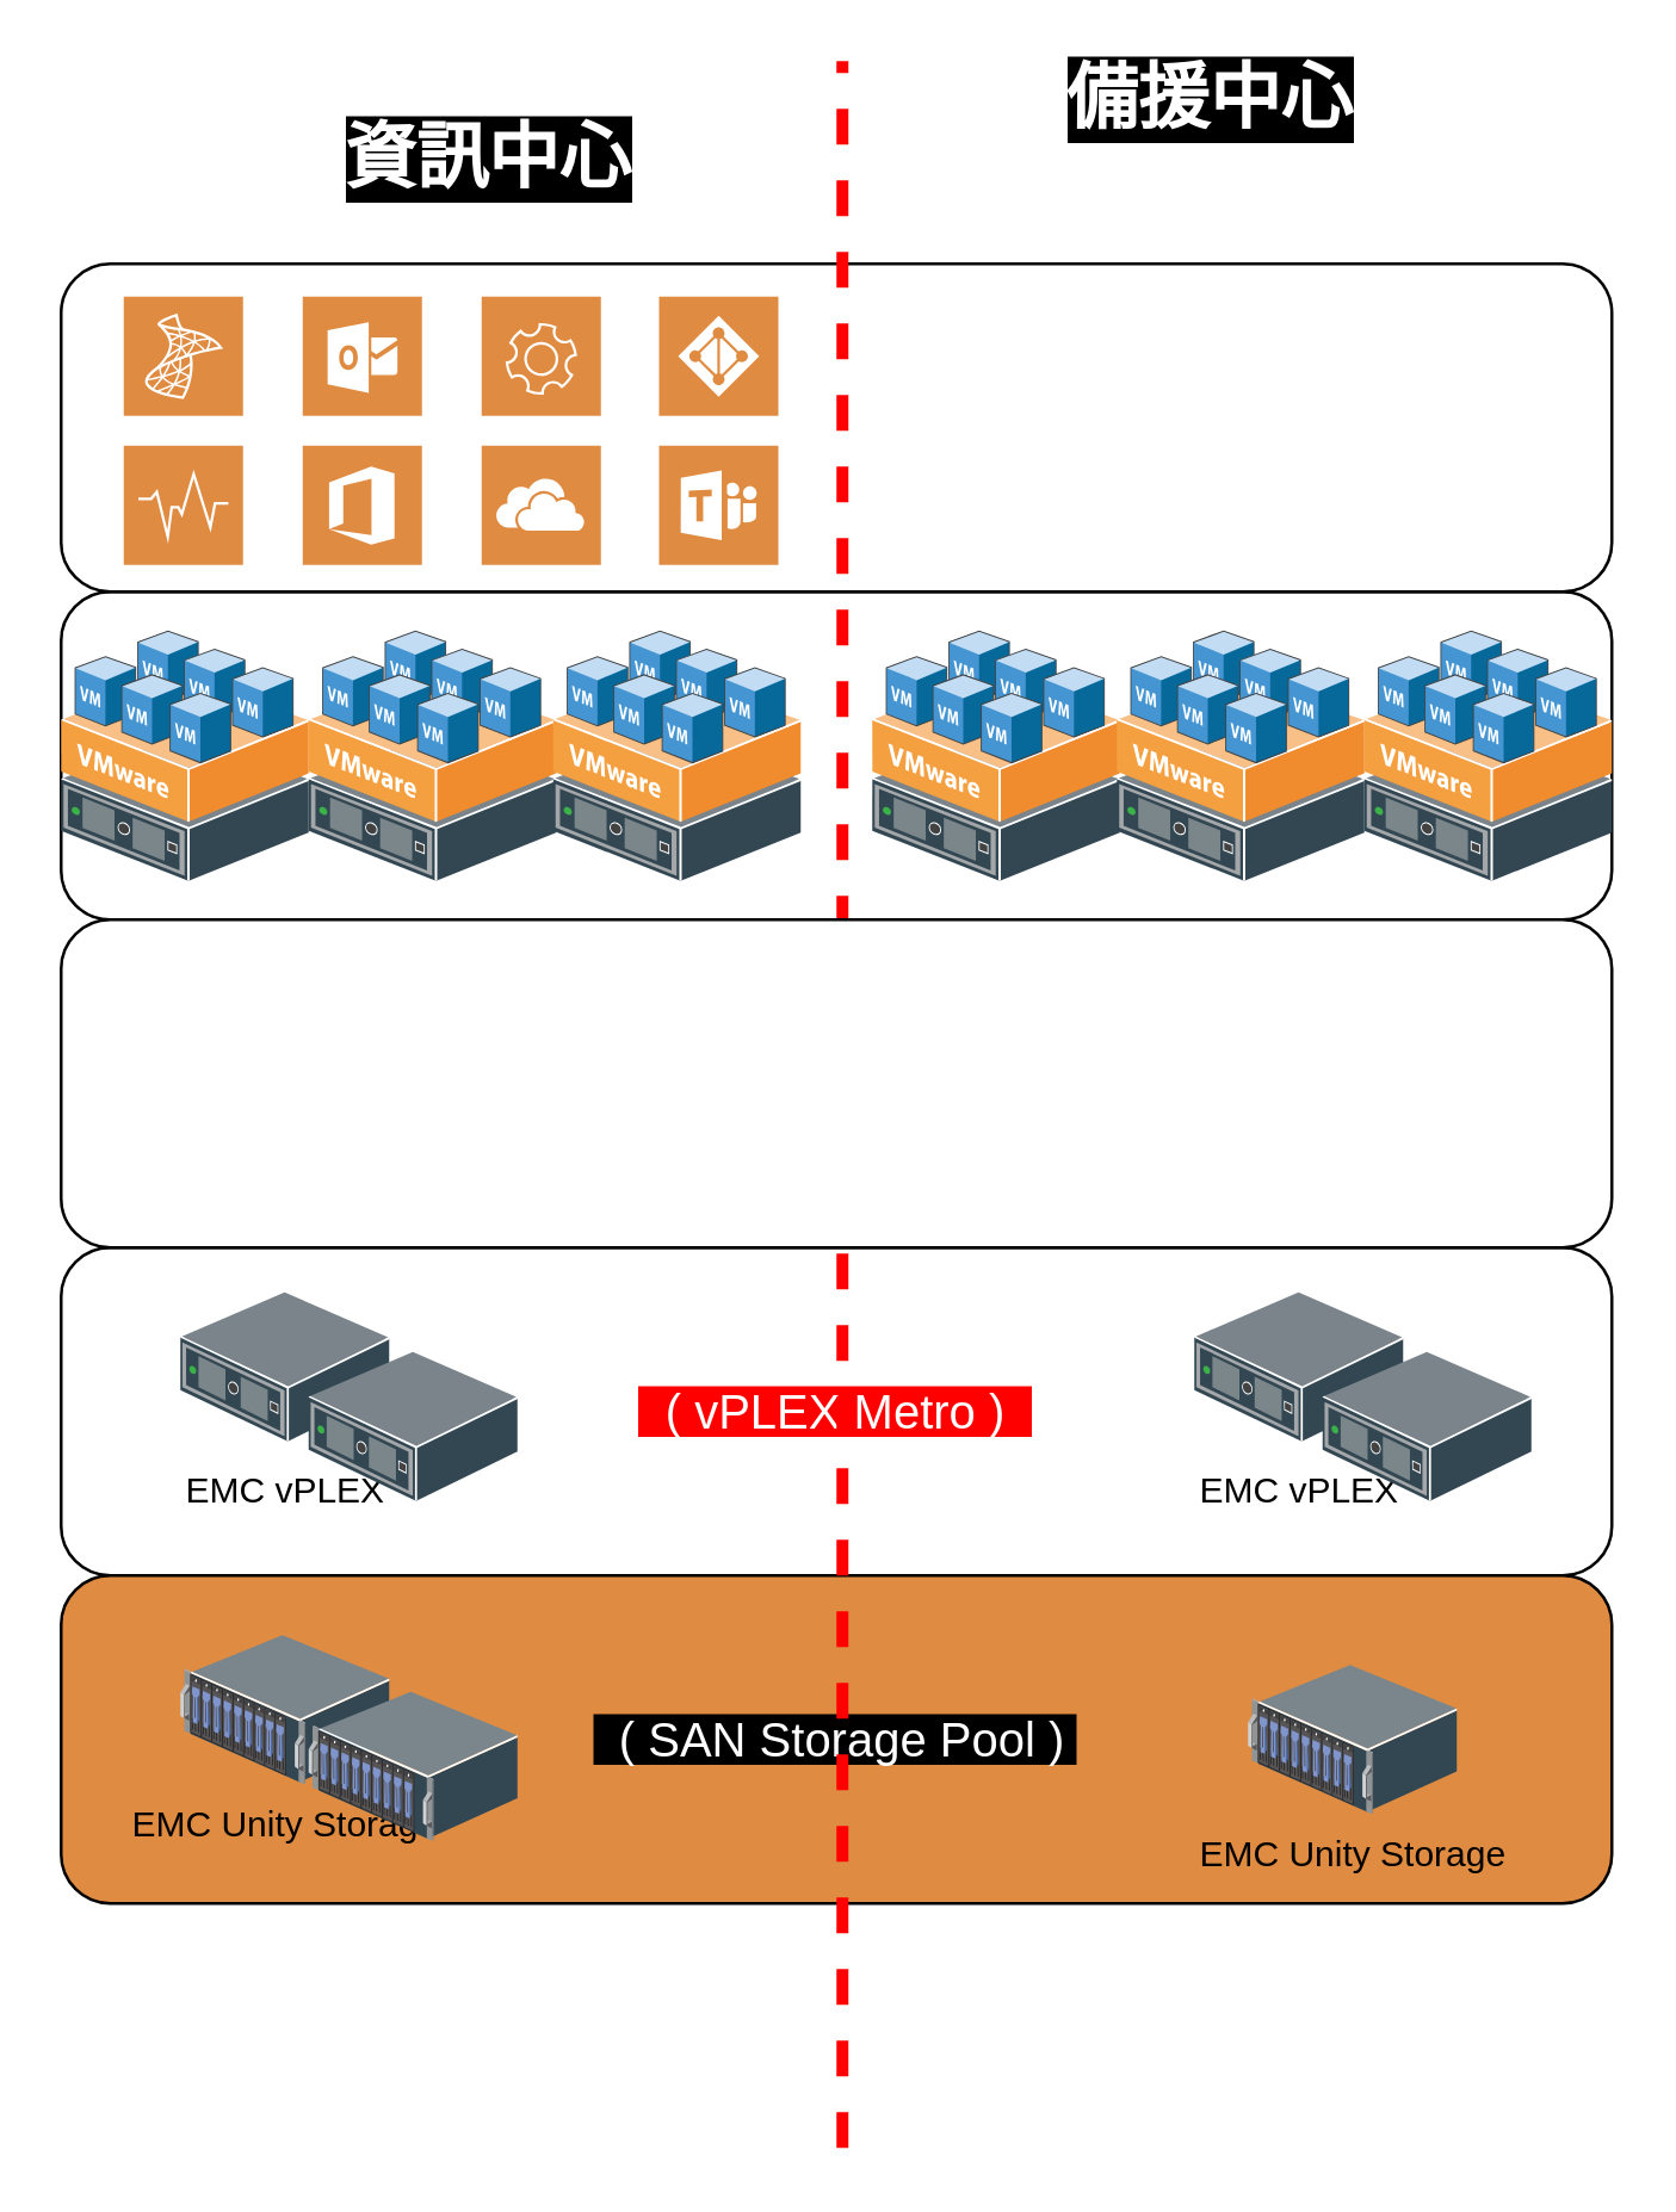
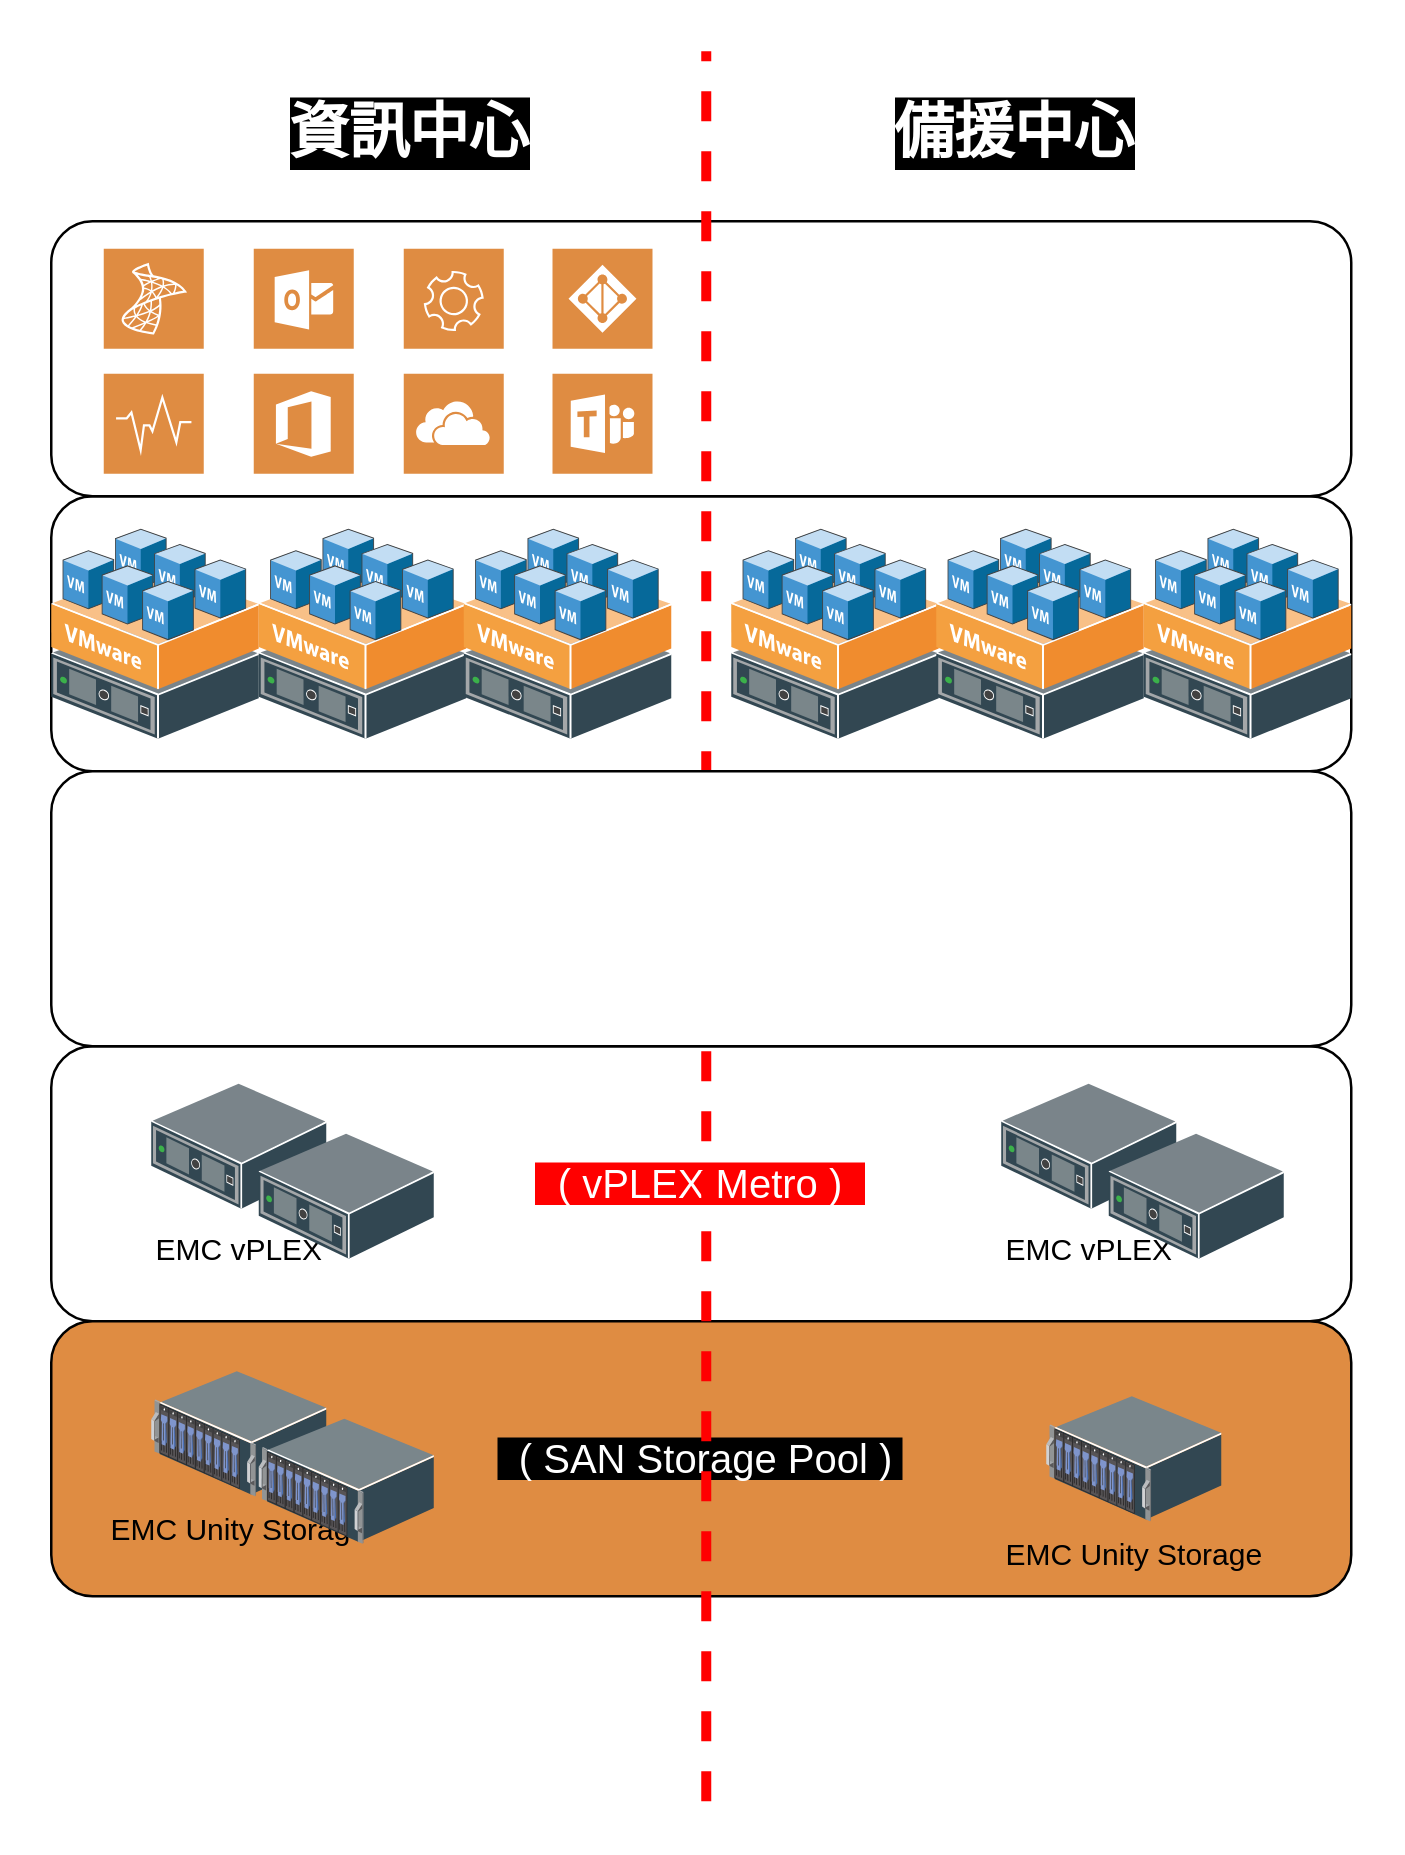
  <mxCell id="0" />
  <mxCell id="1" parent="0" />
  <mxCell id="2" value="&lt;font style=&quot;font-size: 16px&quot; color=&quot;#FFFFFF&quot;&gt;&lt;span style=&quot;background-color: rgb(255 , 0 , 0)&quot;&gt;&amp;nbsp; ( vPLEX Metro )&amp;nbsp;&amp;nbsp; &lt;br&gt;&lt;/span&gt;&lt;/font&gt;" style="rounded=1;whiteSpace=wrap;html=1;" parent="1" vertex="1"><mxGeometry x="20" y="418" width="520" height="110" as="geometry" /></mxCell>
  <mxCell id="3" value="&lt;font style=&quot;font-size: 12px&quot;&gt;EMC vPLEX&lt;/font&gt;" style="shadow=0;dashed=0;html=1;labelPosition=center;verticalLabelPosition=bottom;verticalAlign=top;align=center;outlineConnect=0;shape=mxgraph.veeam.3d.switch;fontSize=15;" parent="1" vertex="1"><mxGeometry x="60" y="433" width="70" height="50" as="geometry" /></mxCell>
  <mxCell id="4" value="&lt;font style=&quot;font-size: 16px&quot;&gt;&lt;span style=&quot;background-color: rgb(0 , 0 , 0)&quot;&gt;&lt;font style=&quot;font-size: 16px&quot; color=&quot;#FFFFFF&quot;&gt;&amp;nbsp; ( SAN Storage Pool )&amp;nbsp; &lt;/font&gt;&lt;/span&gt;&lt;/font&gt;" style="rounded=1;whiteSpace=wrap;html=1;fillColor=#df8c42;" parent="1" vertex="1"><mxGeometry x="20" y="528" width="520" height="110" as="geometry" /></mxCell>
  <mxCell id="5" value="EMC Unity Storage" style="sketch=0;shadow=0;dashed=0;html=1;labelPosition=center;verticalLabelPosition=bottom;verticalAlign=top;align=center;outlineConnect=0;shape=mxgraph.veeam.3d.physical_storage;" parent="1" vertex="1"><mxGeometry x="60" y="548" width="70" height="50" as="geometry" /></mxCell>
  <mxCell id="6" value="" style="sketch=0;shadow=0;dashed=0;html=1;labelPosition=center;verticalLabelPosition=bottom;verticalAlign=top;align=center;outlineConnect=0;shape=mxgraph.veeam.3d.physical_storage;" parent="1" vertex="1"><mxGeometry x="103" y="567" width="70" height="50" as="geometry" /></mxCell>
  <mxCell id="7" value="" style="shadow=0;dashed=0;html=1;labelPosition=center;verticalLabelPosition=bottom;verticalAlign=top;align=center;outlineConnect=0;shape=mxgraph.veeam.3d.switch;fontSize=15;" parent="1" vertex="1"><mxGeometry x="103" y="453" width="70" height="50" as="geometry" /></mxCell>
  <mxCell id="8" value="&lt;font style=&quot;font-size: 12px&quot;&gt;EMC vPLEX&lt;/font&gt;" style="shadow=0;dashed=0;html=1;labelPosition=center;verticalLabelPosition=bottom;verticalAlign=top;align=center;outlineConnect=0;shape=mxgraph.veeam.3d.switch;fontSize=15;" parent="1" vertex="1"><mxGeometry x="400" y="433" width="70" height="50" as="geometry" /></mxCell>
  <mxCell id="9" value="" style="shadow=0;dashed=0;html=1;labelPosition=center;verticalLabelPosition=bottom;verticalAlign=top;align=center;outlineConnect=0;shape=mxgraph.veeam.3d.switch;fontSize=15;" parent="1" vertex="1"><mxGeometry x="443" y="453" width="70" height="50" as="geometry" /></mxCell>
  <mxCell id="10" value="" style="rounded=1;whiteSpace=wrap;html=1;" parent="1" vertex="1"><mxGeometry x="20" y="198" width="520" height="110" as="geometry" /></mxCell>
  <mxCell id="11" value="" style="sketch=0;shadow=0;dashed=0;html=1;labelPosition=center;verticalLabelPosition=bottom;verticalAlign=top;align=center;outlineConnect=0;shape=mxgraph.veeam.3d.vmware_host;labelBackgroundColor=#000000;fontSize=16;fontColor=#FFFFFF;" parent="1" vertex="1"><mxGeometry x="20" y="211" width="83" height="84" as="geometry" /></mxCell>
  <mxCell id="12" value="" style="sketch=0;shadow=0;dashed=0;html=1;labelPosition=center;verticalLabelPosition=bottom;verticalAlign=top;align=center;outlineConnect=0;shape=mxgraph.veeam.3d.vmware_host;labelBackgroundColor=#000000;fontSize=16;fontColor=#FFFFFF;" parent="1" vertex="1"><mxGeometry x="103" y="211" width="83" height="84" as="geometry" /></mxCell>
  <mxCell id="13" value="" style="sketch=0;shadow=0;dashed=0;html=1;labelPosition=center;verticalLabelPosition=bottom;verticalAlign=top;align=center;outlineConnect=0;shape=mxgraph.veeam.3d.vmware_host;labelBackgroundColor=#000000;fontSize=16;fontColor=#FFFFFF;" parent="1" vertex="1"><mxGeometry x="185" y="211" width="83" height="84" as="geometry" /></mxCell>
  <mxCell id="14" value="" style="sketch=0;shadow=0;dashed=0;html=1;labelPosition=center;verticalLabelPosition=bottom;verticalAlign=top;align=center;outlineConnect=0;shape=mxgraph.veeam.3d.vmware_host;labelBackgroundColor=#000000;fontSize=16;fontColor=#FFFFFF;" parent="1" vertex="1"><mxGeometry x="292" y="211" width="83" height="84" as="geometry" /></mxCell>
  <mxCell id="15" value="" style="sketch=0;shadow=0;dashed=0;html=1;labelPosition=center;verticalLabelPosition=bottom;verticalAlign=top;align=center;outlineConnect=0;shape=mxgraph.veeam.3d.vmware_host;labelBackgroundColor=#000000;fontSize=16;fontColor=#FFFFFF;" parent="1" vertex="1"><mxGeometry x="374" y="211" width="83" height="84" as="geometry" /></mxCell>
  <mxCell id="16" value="" style="rounded=1;whiteSpace=wrap;html=1;" parent="1" vertex="1"><mxGeometry x="20" y="88" width="520" height="110" as="geometry" /></mxCell>
  <mxCell id="17" value="" style="sketch=0;pointerEvents=1;shadow=0;dashed=0;html=1;strokeColor=none;fillColor=#DF8C42;labelPosition=center;verticalLabelPosition=bottom;verticalAlign=top;align=center;outlineConnect=0;shape=mxgraph.veeam2.microsoft_sql;labelBackgroundColor=#000000;fontSize=16;fontColor=#FFFFFF;flipV=0;" parent="1" vertex="1"><mxGeometry x="41" y="99" width="40" height="40" as="geometry" /></mxCell>
  <mxCell id="18" value="" style="sketch=0;pointerEvents=1;shadow=0;dashed=0;html=1;strokeColor=none;fillColor=#DF8C42;labelPosition=center;verticalLabelPosition=bottom;verticalAlign=top;align=center;outlineConnect=0;shape=mxgraph.veeam2.microsoft_outlook;labelBackgroundColor=#000000;fontSize=16;fontColor=#FFFFFF;flipV=0;" parent="1" vertex="1"><mxGeometry x="101" y="99" width="40" height="40" as="geometry" /></mxCell>
  <mxCell id="19" value="" style="sketch=0;pointerEvents=1;shadow=0;dashed=0;html=1;strokeColor=none;fillColor=#DF8C42;labelPosition=center;verticalLabelPosition=bottom;verticalAlign=top;align=center;outlineConnect=0;shape=mxgraph.veeam2.application;labelBackgroundColor=#000000;fontSize=16;fontColor=#FFFFFF;flipV=0;" parent="1" vertex="1"><mxGeometry x="161" y="99" width="40" height="40" as="geometry" /></mxCell>
  <mxCell id="20" value="" style="sketch=0;pointerEvents=1;shadow=0;dashed=0;html=1;strokeColor=none;fillColor=#DF8C42;labelPosition=center;verticalLabelPosition=bottom;verticalAlign=top;align=center;outlineConnect=0;shape=mxgraph.veeam2.microsoft_active_directory;labelBackgroundColor=#000000;fontSize=16;fontColor=#FFFFFF;flipV=0;" parent="1" vertex="1"><mxGeometry x="220.5" y="99" width="40" height="40" as="geometry" /></mxCell>
  <mxCell id="21" value="" style="sketch=0;pointerEvents=1;shadow=0;dashed=0;html=1;strokeColor=none;fillColor=#DF8C42;labelPosition=center;verticalLabelPosition=bottom;verticalAlign=top;align=center;outlineConnect=0;shape=mxgraph.veeam2.microsoft_scom;labelBackgroundColor=#000000;fontSize=16;fontColor=#FFFFFF;flipV=0;" parent="1" vertex="1"><mxGeometry x="41" y="149" width="40" height="40" as="geometry" /></mxCell>
  <mxCell id="22" value="" style="sketch=0;pointerEvents=1;shadow=0;dashed=0;html=1;strokeColor=none;fillColor=#DF8C42;labelPosition=center;verticalLabelPosition=bottom;verticalAlign=top;align=center;outlineConnect=0;shape=mxgraph.veeam2.microsoft_office;labelBackgroundColor=#000000;fontSize=16;fontColor=#FFFFFF;flipV=0;" parent="1" vertex="1"><mxGeometry x="101" y="149" width="40" height="40" as="geometry" /></mxCell>
  <mxCell id="23" value="" style="sketch=0;pointerEvents=1;shadow=0;dashed=0;html=1;strokeColor=none;fillColor=#DF8C42;labelPosition=center;verticalLabelPosition=bottom;verticalAlign=top;align=center;outlineConnect=0;shape=mxgraph.veeam2.microsoft_onedrive;labelBackgroundColor=#000000;fontSize=16;fontColor=#FFFFFF;flipV=0;" parent="1" vertex="1"><mxGeometry x="161" y="149" width="40" height="40" as="geometry" /></mxCell>
  <mxCell id="24" value="" style="sketch=0;pointerEvents=1;shadow=0;dashed=0;html=1;strokeColor=none;fillColor=#DF8C42;labelPosition=center;verticalLabelPosition=bottom;verticalAlign=top;align=center;outlineConnect=0;shape=mxgraph.veeam2.microsoft_teams;labelBackgroundColor=#000000;fontSize=16;fontColor=#FFFFFF;flipV=0;" parent="1" vertex="1"><mxGeometry x="220.5" y="149" width="40" height="40" as="geometry" /></mxCell>
  <mxCell id="25" value="&lt;span style=&quot;background-color: rgb(0 , 0 , 0)&quot;&gt;&lt;font style=&quot;font-size: 24px&quot;&gt;&lt;b&gt;資訊中心&lt;br&gt;&lt;/b&gt;&lt;/font&gt;&lt;/span&gt;" style="text;html=1;resizable=0;autosize=1;align=center;verticalAlign=middle;points=[];fillColor=none;strokeColor=none;rounded=0;labelBackgroundColor=#000000;fontSize=16;fontColor=#FFFFFF;" parent="1" vertex="1"><mxGeometry x="108" y="38" width="110" height="30" as="geometry" /></mxCell>
- <mxCell id="26" value="&lt;span style=&quot;background-color: rgb(0 , 0 , 0)&quot;&gt;&lt;font style=&quot;font-size: 24px&quot;&gt;&lt;b&gt;備援中心&lt;br&gt;&lt;/b&gt;&lt;/font&gt;&lt;/span&gt;" style="text;html=1;resizable=0;autosize=1;align=center;verticalAlign=middle;points=[];fillColor=none;strokeColor=none;rounded=0;labelBackgroundColor=#000000;fontSize=16;fontColor=#FFFFFF;" parent="1" vertex="1"><mxGeometry x="350" y="18" width="110" height="30" as="geometry" /></mxCell>
+ <mxCell id="26" value="&lt;span style=&quot;background-color: rgb(0 , 0 , 0)&quot;&gt;&lt;font style=&quot;font-size: 24px&quot;&gt;&lt;b&gt;備援中心&lt;br&gt;&lt;/b&gt;&lt;/font&gt;&lt;/span&gt;" style="text;html=1;resizable=0;autosize=1;align=center;verticalAlign=middle;points=[];fillColor=none;strokeColor=none;rounded=0;labelBackgroundColor=#000000;fontSize=16;fontColor=#FFFFFF;" parent="1" vertex="1"><mxGeometry x="350" y="38" width="110" height="30" as="geometry" /></mxCell>
  <mxCell id="27" value="" style="endArrow=none;dashed=1;html=1;rounded=0;strokeColor=#FF0000;strokeWidth=4;" parent="1" edge="1"><mxGeometry width="50" height="50" relative="1" as="geometry"><mxPoint x="282" y="720" as="sourcePoint" /><mxPoint x="282" y="20" as="targetPoint" /></mxGeometry></mxCell>
  <mxCell id="28" value="EMC Unity Storage" style="sketch=0;shadow=0;dashed=0;html=1;labelPosition=center;verticalLabelPosition=bottom;verticalAlign=top;align=center;outlineConnect=0;shape=mxgraph.veeam.3d.physical_storage;" parent="1" vertex="1"><mxGeometry x="418" y="558" width="70" height="50" as="geometry" /></mxCell>
  <mxCell id="29" value="" style="rounded=1;whiteSpace=wrap;html=1;" parent="1" vertex="1"><mxGeometry x="20" y="308" width="520" height="110" as="geometry" /></mxCell>
  <mxCell id="30" value="" style="sketch=0;shadow=0;dashed=0;html=1;labelPosition=center;verticalLabelPosition=bottom;verticalAlign=top;align=center;outlineConnect=0;shape=mxgraph.veeam.3d.vmware_host;labelBackgroundColor=#000000;fontSize=16;fontColor=#FFFFFF;" parent="1" vertex="1"><mxGeometry x="457" y="211" width="83" height="84" as="geometry" /></mxCell>
